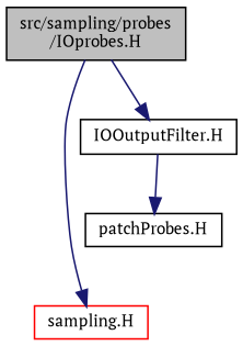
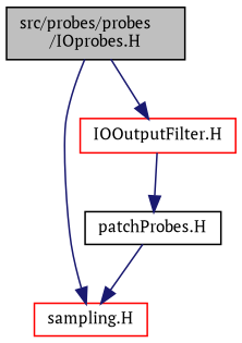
  digraph {
    fontname="PT Serif"
    node [color=black fontname="PT Serif" fontsize=10 shape=record]
    edge [color=midnightblue fontname="PT Serif" fontsize=10 labelfontname=FreeSans labelfontsize=10 style=solid]
-   n1 [fillcolor=grey75 fontcolor=black height=0.2 label="src/sampling/probes\l/IOprobes.H" style=filled width=0.4]
+   n1 [fillcolor=grey75 fontcolor=black height=0.2 label="src/probes/probes\l/IOprobes.H" style=filled width=0.4]
    n2 [color=red height=0.2 label="sampling.H" width=0.4]
-   n3 [height=0.2 label="IOOutputFilter.H" width=0.4]
+   n3 [color=red height=0.2 label="IOOutputFilter.H" width=0.4]
    n4 [height=0.2 label="patchProbes.H" width=0.4]
    n1 -> n2
    n1 -> n3
    n3 -> n4
+   n4 -> n2
  }
